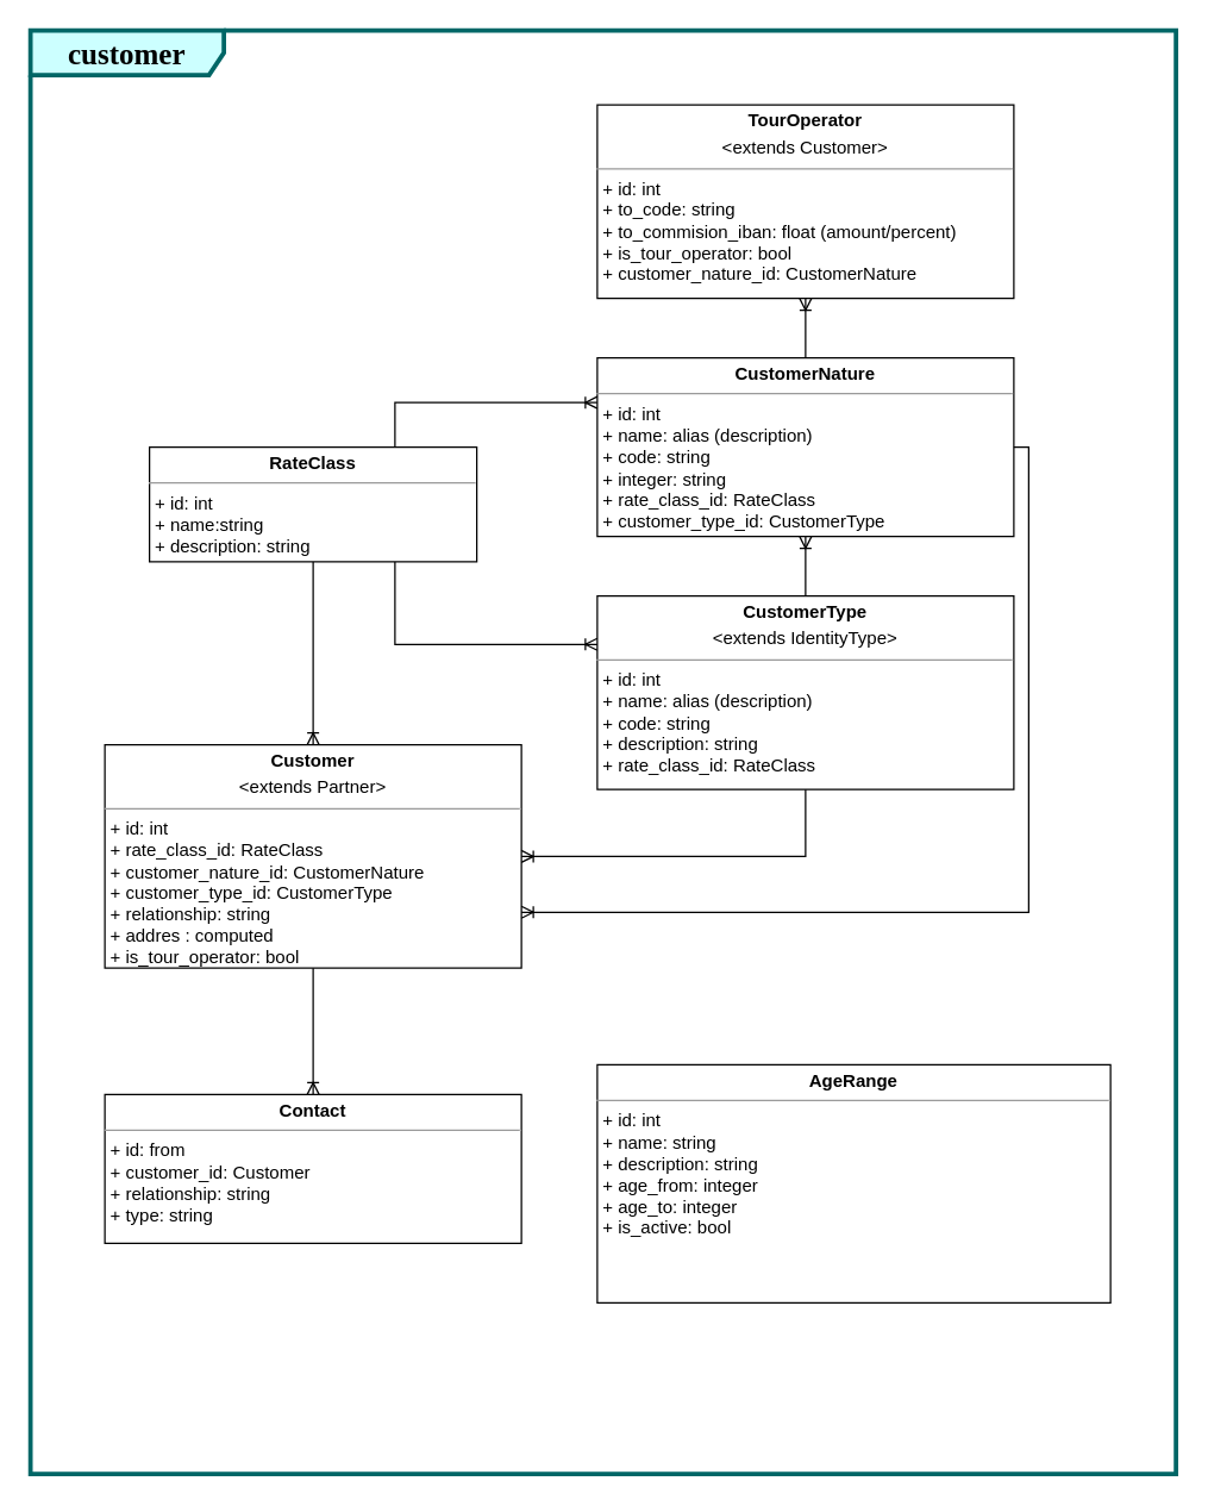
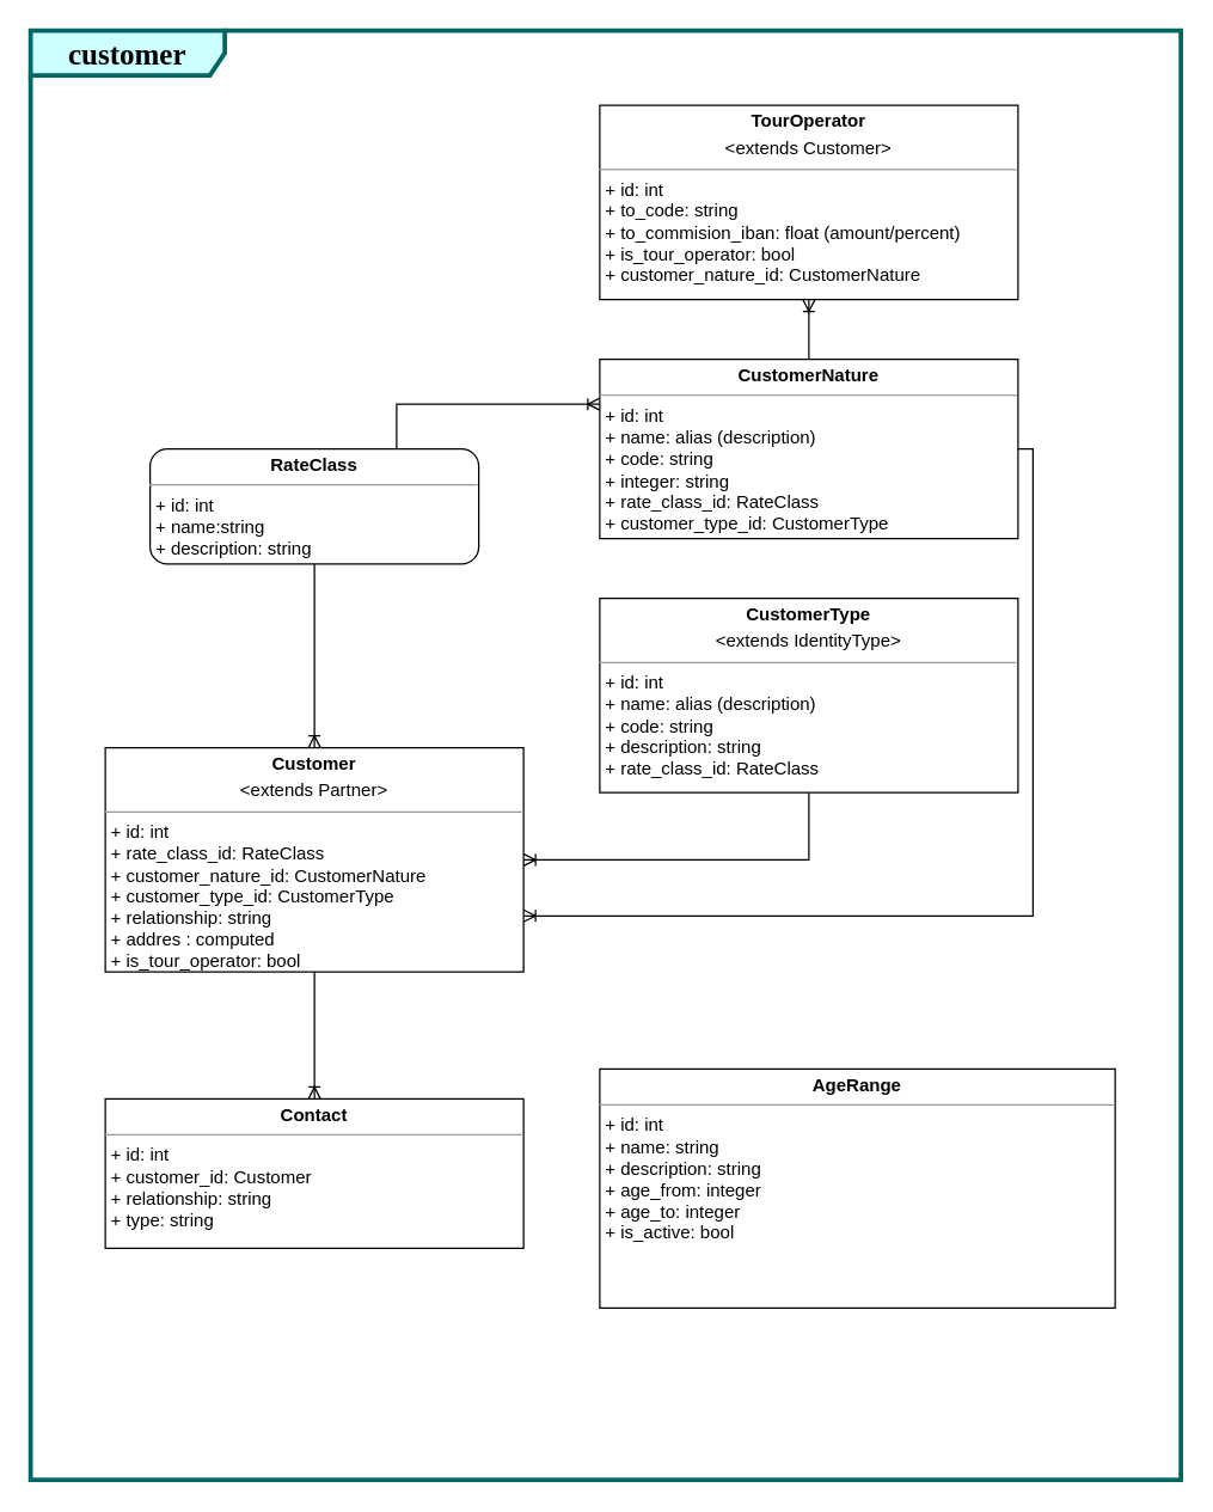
  <mxCell id="0" />
  <mxCell id="1" parent="0" />
  <mxCell id="2" value="&lt;font style=&quot;font-size: 20px;&quot;&gt;&lt;b&gt;customer&lt;/b&gt;&lt;/font&gt;" style="shape=umlFrame;whiteSpace=wrap;html=1;rounded=0;shadow=0;comic=0;labelBackgroundColor=none;strokeWidth=3;fontFamily=Verdana;fontSize=10;align=center;width=130;height=30;fillColor=#CCFFFF;strokeColor=#006666;" parent="1" vertex="1"><mxGeometry x="20" y="20" width="770" height="970" as="geometry" /></mxCell>
  <mxCell id="3" value="&lt;p style=&quot;margin: 0px ; margin-top: 4px ; text-align: center&quot;&gt;&lt;b&gt;Customer&lt;/b&gt;&lt;/p&gt;&lt;p style=&quot;margin: 0px ; margin-top: 4px ; text-align: center&quot;&gt;&amp;lt;extends Partner&amp;gt;&lt;/p&gt;&lt;hr size=&quot;1&quot;&gt;&lt;p style=&quot;margin: 0px ; margin-left: 4px&quot;&gt;+ id: int&lt;/p&gt;&lt;p style=&quot;margin: 0px ; margin-left: 4px&quot;&gt;+ rate_class_id: RateClass&lt;/p&gt;&lt;p style=&quot;margin: 0px ; margin-left: 4px&quot;&gt;+ customer_nature_id: CustomerNature&lt;/p&gt;&lt;p style=&quot;margin: 0px ; margin-left: 4px&quot;&gt;+ customer_type_id: CustomerType&lt;/p&gt;&lt;p style=&quot;margin: 0px ; margin-left: 4px&quot;&gt;+ relationship: string&lt;/p&gt;&lt;p style=&quot;margin: 0px ; margin-left: 4px&quot;&gt;+ addres : computed&lt;/p&gt;&lt;p style=&quot;margin: 0px ; margin-left: 4px&quot;&gt;+ is_tour_operator: bool&lt;/p&gt;&lt;p style=&quot;margin: 0px ; margin-left: 4px&quot;&gt;&lt;span style=&quot;background-color: initial;&quot;&gt;+ address: string (computed)&lt;/span&gt;&lt;br&gt;&lt;/p&gt;&lt;p style=&quot;margin: 0px ; margin-left: 4px&quot;&gt;&lt;span style=&quot;background-color: initial;&quot;&gt;+ ref_account: string (uri/urn.iban)&lt;/span&gt;&lt;br&gt;&lt;/p&gt;&lt;p style=&quot;margin: 0px ; margin-left: 4px&quot;&gt;&lt;br&gt;&lt;/p&gt;&lt;p style=&quot;margin: 0px 0px 0px 4px;&quot;&gt;&lt;br&gt;&lt;/p&gt;&lt;p style=&quot;margin: 0px 0px 0px 4px;&quot;&gt;&lt;br&gt;&lt;/p&gt;&lt;p style=&quot;margin: 0px 0px 0px 4px;&quot;&gt;&lt;br&gt;&lt;/p&gt;&lt;p style=&quot;margin: 0px 0px 0px 4px;&quot;&gt;&lt;br&gt;&lt;/p&gt;&lt;p style=&quot;margin: 0px 0px 0px 4px;&quot;&gt;&lt;br&gt;&lt;/p&gt;" style="verticalAlign=top;align=left;overflow=fill;fontSize=12;fontFamily=Helvetica;html=1;rounded=0;shadow=0;comic=0;labelBackgroundColor=none;strokeWidth=1" parent="1" vertex="1"><mxGeometry x="70" y="500" width="280" height="150" as="geometry" /></mxCell>
  <mxCell id="4" value="&lt;p style=&quot;margin: 0px ; margin-top: 4px ; text-align: center&quot;&gt;&lt;b&gt;CustomerNature&lt;/b&gt;&lt;/p&gt;&lt;hr size=&quot;1&quot;&gt;&lt;p style=&quot;margin: 0px ; margin-left: 4px&quot;&gt;+ id: int&lt;/p&gt;&lt;p style=&quot;margin: 0px ; margin-left: 4px&quot;&gt;+ name: alias (description)&lt;/p&gt;&lt;p style=&quot;margin: 0px ; margin-left: 4px&quot;&gt;+ code: string&lt;/p&gt;&lt;p style=&quot;margin: 0px ; margin-left: 4px&quot;&gt;+ integer: string&lt;/p&gt;&lt;p style=&quot;margin: 0px ; margin-left: 4px&quot;&gt;+ rate_class_id: RateClass&lt;/p&gt;&lt;p style=&quot;margin: 0px ; margin-left: 4px&quot;&gt;+ customer_type_id: CustomerType&lt;/p&gt;&lt;p style=&quot;margin: 0px ; margin-left: 4px&quot;&gt;&lt;br&gt;&lt;/p&gt;&lt;p style=&quot;margin: 0px ; margin-left: 4px&quot;&gt;&lt;br&gt;&lt;/p&gt;&lt;p style=&quot;margin: 0px 0px 0px 4px;&quot;&gt;&lt;br&gt;&lt;/p&gt;&lt;p style=&quot;margin: 0px 0px 0px 4px;&quot;&gt;&lt;br&gt;&lt;/p&gt;&lt;p style=&quot;margin: 0px 0px 0px 4px;&quot;&gt;&lt;br&gt;&lt;/p&gt;&lt;p style=&quot;margin: 0px 0px 0px 4px;&quot;&gt;&lt;br&gt;&lt;/p&gt;&lt;p style=&quot;margin: 0px 0px 0px 4px;&quot;&gt;&lt;br&gt;&lt;/p&gt;" style="verticalAlign=top;align=left;overflow=fill;fontSize=12;fontFamily=Helvetica;html=1;rounded=0;shadow=0;comic=0;labelBackgroundColor=none;strokeWidth=1" parent="1" vertex="1"><mxGeometry x="401" y="240" width="280" height="120" as="geometry" /></mxCell>
  <mxCell id="5" value="&lt;p style=&quot;margin: 0px ; margin-top: 4px ; text-align: center&quot;&gt;&lt;b&gt;CustomerType&lt;/b&gt;&lt;/p&gt;&lt;p style=&quot;margin: 0px ; margin-top: 4px ; text-align: center&quot;&gt;&amp;lt;extends IdentityType&amp;gt;&lt;/p&gt;&lt;hr size=&quot;1&quot;&gt;&lt;p style=&quot;margin: 0px ; margin-left: 4px&quot;&gt;+ id: int&lt;/p&gt;&lt;p style=&quot;margin: 0px ; margin-left: 4px&quot;&gt;+ name: alias (description)&lt;/p&gt;&lt;p style=&quot;margin: 0px ; margin-left: 4px&quot;&gt;+ code: string&lt;/p&gt;&lt;p style=&quot;margin: 0px ; margin-left: 4px&quot;&gt;+ description: string&lt;/p&gt;&lt;p style=&quot;margin: 0px ; margin-left: 4px&quot;&gt;+ rate_class_id: RateClass&lt;/p&gt;&lt;p style=&quot;margin: 0px ; margin-left: 4px&quot;&gt;&lt;br&gt;&lt;/p&gt;&lt;p style=&quot;margin: 0px ; margin-left: 4px&quot;&gt;&lt;br&gt;&lt;/p&gt;&lt;p style=&quot;margin: 0px 0px 0px 4px;&quot;&gt;&lt;br&gt;&lt;/p&gt;&lt;p style=&quot;margin: 0px 0px 0px 4px;&quot;&gt;&lt;br&gt;&lt;/p&gt;&lt;p style=&quot;margin: 0px 0px 0px 4px;&quot;&gt;&lt;br&gt;&lt;/p&gt;&lt;p style=&quot;margin: 0px 0px 0px 4px;&quot;&gt;&lt;br&gt;&lt;/p&gt;&lt;p style=&quot;margin: 0px 0px 0px 4px;&quot;&gt;&lt;br&gt;&lt;/p&gt;" style="verticalAlign=top;align=left;overflow=fill;fontSize=12;fontFamily=Helvetica;html=1;rounded=0;shadow=0;comic=0;labelBackgroundColor=none;strokeWidth=1" parent="1" vertex="1"><mxGeometry x="401" y="400" width="280" height="130" as="geometry" /></mxCell>
- <mxCell id="6" value="&lt;p style=&quot;margin: 0px ; margin-top: 4px ; text-align: center&quot;&gt;&lt;b&gt;RateClass&lt;/b&gt;&lt;/p&gt;&lt;hr size=&quot;1&quot;&gt;&lt;p style=&quot;margin: 0px ; margin-left: 4px&quot;&gt;+ id: int&lt;/p&gt;&lt;p style=&quot;margin: 0px ; margin-left: 4px&quot;&gt;+ name:string&lt;/p&gt;&lt;p style=&quot;margin: 0px ; margin-left: 4px&quot;&gt;+ description: string&lt;/p&gt;&lt;p style=&quot;margin: 0px ; margin-left: 4px&quot;&gt;&lt;br&gt;&lt;/p&gt;&lt;p style=&quot;margin: 0px 0px 0px 4px;&quot;&gt;&lt;br&gt;&lt;/p&gt;&lt;p style=&quot;margin: 0px 0px 0px 4px;&quot;&gt;&lt;br&gt;&lt;/p&gt;&lt;p style=&quot;margin: 0px 0px 0px 4px;&quot;&gt;&lt;br&gt;&lt;/p&gt;&lt;p style=&quot;margin: 0px 0px 0px 4px;&quot;&gt;&lt;br&gt;&lt;/p&gt;&lt;p style=&quot;margin: 0px 0px 0px 4px;&quot;&gt;&lt;br&gt;&lt;/p&gt;" style="verticalAlign=top;align=left;overflow=fill;fontSize=12;fontFamily=Helvetica;html=1;rounded=0;shadow=0;comic=0;labelBackgroundColor=none;strokeWidth=1" parent="1" vertex="1"><mxGeometry x="100" y="300" width="220" height="77" as="geometry" /></mxCell>
+ <mxCell id="6" value="&lt;p style=&quot;margin: 0px ; margin-top: 4px ; text-align: center&quot;&gt;&lt;b&gt;RateClass&lt;/b&gt;&lt;/p&gt;&lt;hr size=&quot;1&quot;&gt;&lt;p style=&quot;margin: 0px ; margin-left: 4px&quot;&gt;+ id: int&lt;/p&gt;&lt;p style=&quot;margin: 0px ; margin-left: 4px&quot;&gt;+ name:string&lt;/p&gt;&lt;p style=&quot;margin: 0px ; margin-left: 4px&quot;&gt;+ description: string&lt;/p&gt;&lt;p style=&quot;margin: 0px ; margin-left: 4px&quot;&gt;&lt;br&gt;&lt;/p&gt;&lt;p style=&quot;margin: 0px 0px 0px 4px;&quot;&gt;&lt;br&gt;&lt;/p&gt;&lt;p style=&quot;margin: 0px 0px 0px 4px;&quot;&gt;&lt;br&gt;&lt;/p&gt;&lt;p style=&quot;margin: 0px 0px 0px 4px;&quot;&gt;&lt;br&gt;&lt;/p&gt;&lt;p style=&quot;margin: 0px 0px 0px 4px;&quot;&gt;&lt;br&gt;&lt;/p&gt;&lt;p style=&quot;margin: 0px 0px 0px 4px;&quot;&gt;&lt;br&gt;&lt;/p&gt;" style="verticalAlign=top;align=left;overflow=fill;fontSize=12;fontFamily=Helvetica;html=1;shadow=0;comic=0;labelBackgroundColor=none;strokeWidth=1;rounded=1;" parent="1" vertex="1"><mxGeometry x="100" y="300" width="220" height="77" as="geometry" /></mxCell>
  <mxCell id="7" value="&lt;p style=&quot;margin: 0px ; margin-top: 4px ; text-align: center&quot;&gt;&lt;b&gt;TourOperator&lt;/b&gt;&lt;/p&gt;&lt;p style=&quot;margin: 0px ; margin-top: 4px ; text-align: center&quot;&gt;&amp;lt;extends Customer&amp;gt;&lt;/p&gt;&lt;hr size=&quot;1&quot;&gt;&lt;p style=&quot;margin: 0px ; margin-left: 4px&quot;&gt;+ id: int&lt;/p&gt;&lt;p style=&quot;margin: 0px ; margin-left: 4px&quot;&gt;+ to_code: string&lt;/p&gt;&lt;p style=&quot;margin: 0px ; margin-left: 4px&quot;&gt;+ to_commision_iban: float (amount/percent)&lt;/p&gt;&lt;p style=&quot;margin: 0px ; margin-left: 4px&quot;&gt;+ is_tour_operator: bool&lt;/p&gt;&lt;p style=&quot;margin: 0px ; margin-left: 4px&quot;&gt;+ customer_nature_id: CustomerNature&lt;/p&gt;&lt;p style=&quot;margin: 0px ; margin-left: 4px&quot;&gt;&lt;br&gt;&lt;/p&gt;&lt;p style=&quot;margin: 0px 0px 0px 4px;&quot;&gt;&lt;br&gt;&lt;/p&gt;&lt;p style=&quot;margin: 0px 0px 0px 4px;&quot;&gt;&lt;br&gt;&lt;/p&gt;&lt;p style=&quot;margin: 0px 0px 0px 4px;&quot;&gt;&lt;br&gt;&lt;/p&gt;&lt;p style=&quot;margin: 0px 0px 0px 4px;&quot;&gt;&lt;br&gt;&lt;/p&gt;&lt;p style=&quot;margin: 0px 0px 0px 4px;&quot;&gt;&lt;br&gt;&lt;/p&gt;" style="verticalAlign=top;align=left;overflow=fill;fontSize=12;fontFamily=Helvetica;html=1;rounded=0;shadow=0;comic=0;labelBackgroundColor=none;strokeWidth=1" parent="1" vertex="1"><mxGeometry x="401" y="70" width="280" height="130" as="geometry" /></mxCell>
  <mxCell id="8" value="" style="edgeStyle=orthogonalEdgeStyle;fontSize=12;html=1;endArrow=ERoneToMany;rounded=0;exitX=0.75;exitY=0;exitDx=0;exitDy=0;entryX=0;entryY=0.25;entryDx=0;entryDy=0;" parent="1" source="6" target="4" edge="1"><mxGeometry width="100" height="100" relative="1" as="geometry"><mxPoint x="424" y="430" as="sourcePoint" /><mxPoint x="524" y="330" as="targetPoint" /></mxGeometry></mxCell>
  <mxCell id="9" value="" style="edgeStyle=orthogonalEdgeStyle;fontSize=12;html=1;endArrow=ERoneToMany;rounded=0;" parent="1" source="6" target="3" edge="1"><mxGeometry width="100" height="100" relative="1" as="geometry"><mxPoint x="217" y="230" as="sourcePoint" /><mxPoint x="524" y="330" as="targetPoint" /></mxGeometry></mxCell>
  <mxCell id="10" value="" style="edgeStyle=orthogonalEdgeStyle;fontSize=12;html=1;endArrow=ERoneToMany;rounded=0;exitX=0.5;exitY=1;exitDx=0;exitDy=0;entryX=1;entryY=0.5;entryDx=0;entryDy=0;" parent="1" source="5" target="3" edge="1"><mxGeometry width="100" height="100" relative="1" as="geometry"><mxPoint x="804" y="320" as="sourcePoint" /><mxPoint x="904" y="220" as="targetPoint" /></mxGeometry></mxCell>
  <mxCell id="11" value="&lt;p style=&quot;margin: 0px ; margin-top: 4px ; text-align: center&quot;&gt;&lt;b&gt;AgeRange&lt;/b&gt;&lt;/p&gt;&lt;hr size=&quot;1&quot;&gt;&lt;p style=&quot;margin: 0px ; margin-left: 4px&quot;&gt;+ id: int&lt;/p&gt;&lt;p style=&quot;margin: 0px 0px 0px 4px;&quot;&gt;+ name: string&amp;nbsp;&lt;/p&gt;&lt;p style=&quot;margin: 0px 0px 0px 4px;&quot;&gt;+ description: string&lt;/p&gt;&lt;p style=&quot;margin: 0px 0px 0px 4px;&quot;&gt;+ age_from: integer&lt;/p&gt;&lt;p style=&quot;margin: 0px 0px 0px 4px;&quot;&gt;+ age_to: integer&lt;/p&gt;&lt;p style=&quot;margin: 0px 0px 0px 4px;&quot;&gt;+ is_active: bool&lt;/p&gt;&lt;p style=&quot;margin: 0px 0px 0px 4px;&quot;&gt;&lt;br&gt;&lt;/p&gt;&lt;p style=&quot;margin: 0px 0px 0px 4px;&quot;&gt;&lt;br&gt;&lt;/p&gt;&lt;p style=&quot;margin: 0px 0px 0px 4px;&quot;&gt;&lt;br&gt;&lt;/p&gt;&lt;p style=&quot;margin: 0px 0px 0px 4px;&quot;&gt;&lt;br&gt;&lt;/p&gt;&lt;p style=&quot;margin: 0px 0px 0px 4px;&quot;&gt;&lt;br&gt;&lt;/p&gt;&lt;p style=&quot;margin: 0px 0px 0px 4px;&quot;&gt;&lt;br&gt;&lt;/p&gt;" style="verticalAlign=top;align=left;overflow=fill;fontSize=12;fontFamily=Helvetica;html=1;rounded=0;shadow=0;comic=0;labelBackgroundColor=none;strokeWidth=1" parent="1" vertex="1"><mxGeometry x="401" y="715" width="345" height="160" as="geometry" /></mxCell>
- <mxCell id="12" value="&lt;p style=&quot;margin: 0px ; margin-top: 4px ; text-align: center&quot;&gt;&lt;b&gt;Contact&lt;/b&gt;&lt;/p&gt;&lt;hr size=&quot;1&quot;&gt;&lt;p style=&quot;margin: 0px ; margin-left: 4px&quot;&gt;+ id: from&lt;/p&gt;&lt;p style=&quot;margin: 0px 0px 0px 4px;&quot;&gt;+&amp;nbsp;customer_id&lt;span style=&quot;background-color: initial;&quot;&gt;: Customer&lt;/span&gt;&lt;/p&gt;&lt;p style=&quot;margin: 0px 0px 0px 4px;&quot;&gt;+ relationship: string&lt;/p&gt;&lt;p style=&quot;margin: 0px 0px 0px 4px;&quot;&gt;+ type: string&lt;/p&gt;&lt;p style=&quot;margin: 0px 0px 0px 4px;&quot;&gt;&lt;br&gt;&lt;/p&gt;&lt;p style=&quot;margin: 0px 0px 0px 4px;&quot;&gt;&lt;br&gt;&lt;/p&gt;&lt;p style=&quot;margin: 0px 0px 0px 4px;&quot;&gt;&lt;br&gt;&lt;/p&gt;&lt;p style=&quot;margin: 0px 0px 0px 4px;&quot;&gt;&lt;br&gt;&lt;/p&gt;" style="verticalAlign=top;align=left;overflow=fill;fontSize=12;fontFamily=Helvetica;html=1;rounded=0;shadow=0;comic=0;labelBackgroundColor=none;strokeWidth=1" parent="1" vertex="1"><mxGeometry x="70" y="735" width="280" height="100" as="geometry" /></mxCell>
+ <mxCell id="12" value="&lt;p style=&quot;margin: 0px ; margin-top: 4px ; text-align: center&quot;&gt;&lt;b&gt;Contact&lt;/b&gt;&lt;/p&gt;&lt;hr size=&quot;1&quot;&gt;&lt;p style=&quot;margin: 0px ; margin-left: 4px&quot;&gt;+ id: int&lt;/p&gt;&lt;p style=&quot;margin: 0px 0px 0px 4px;&quot;&gt;+&amp;nbsp;customer_id&lt;span style=&quot;background-color: initial;&quot;&gt;: Customer&lt;/span&gt;&lt;/p&gt;&lt;p style=&quot;margin: 0px 0px 0px 4px;&quot;&gt;+ relationship: string&lt;/p&gt;&lt;p style=&quot;margin: 0px 0px 0px 4px;&quot;&gt;+ type: string&lt;/p&gt;&lt;p style=&quot;margin: 0px 0px 0px 4px;&quot;&gt;&lt;br&gt;&lt;/p&gt;&lt;p style=&quot;margin: 0px 0px 0px 4px;&quot;&gt;&lt;br&gt;&lt;/p&gt;&lt;p style=&quot;margin: 0px 0px 0px 4px;&quot;&gt;&lt;br&gt;&lt;/p&gt;&lt;p style=&quot;margin: 0px 0px 0px 4px;&quot;&gt;&lt;br&gt;&lt;/p&gt;" style="verticalAlign=top;align=left;overflow=fill;fontSize=12;fontFamily=Helvetica;html=1;rounded=0;shadow=0;comic=0;labelBackgroundColor=none;strokeWidth=1" parent="1" vertex="1"><mxGeometry x="70" y="735" width="280" height="100" as="geometry" /></mxCell>
  <mxCell id="13" value="" style="edgeStyle=orthogonalEdgeStyle;fontSize=12;html=1;endArrow=ERoneToMany;rounded=0;exitX=0.5;exitY=1;exitDx=0;exitDy=0;entryX=0.5;entryY=0;entryDx=0;entryDy=0;" parent="1" source="3" target="12" edge="1"><mxGeometry width="100" height="100" relative="1" as="geometry"><mxPoint x="480" y="880" as="sourcePoint" /><mxPoint x="580" y="780" as="targetPoint" /></mxGeometry></mxCell>
- <mxCell id="14" value="" style="edgeStyle=orthogonalEdgeStyle;fontSize=12;html=1;endArrow=ERoneToMany;rounded=0;exitX=0.75;exitY=1;exitDx=0;exitDy=0;entryX=0;entryY=0.25;entryDx=0;entryDy=0;" parent="1" source="6" target="5" edge="1"><mxGeometry width="100" height="100" relative="1" as="geometry"><mxPoint x="480" y="450" as="sourcePoint" /><mxPoint x="580" y="350" as="targetPoint" /></mxGeometry></mxCell>
  <mxCell id="15" value="" style="edgeStyle=orthogonalEdgeStyle;fontSize=12;html=1;endArrow=ERoneToMany;rounded=0;exitX=1;exitY=0.5;exitDx=0;exitDy=0;entryX=1;entryY=0.75;entryDx=0;entryDy=0;" parent="1" source="4" target="3" edge="1"><mxGeometry width="100" height="100" relative="1" as="geometry"><mxPoint x="480" y="450" as="sourcePoint" /><mxPoint x="580" y="350" as="targetPoint" /></mxGeometry></mxCell>
  <mxCell id="16" value="" style="edgeStyle=orthogonalEdgeStyle;fontSize=12;html=1;endArrow=ERoneToMany;rounded=0;exitX=0.5;exitY=0;exitDx=0;exitDy=0;entryX=0.5;entryY=1;entryDx=0;entryDy=0;" parent="1" source="4" target="7" edge="1"><mxGeometry width="100" height="100" relative="1" as="geometry"><mxPoint x="480" y="450" as="sourcePoint" /><mxPoint x="580" y="350" as="targetPoint" /></mxGeometry></mxCell>
- <mxCell id="17" value="" style="edgeStyle=orthogonalEdgeStyle;fontSize=12;html=1;endArrow=ERoneToMany;rounded=0;exitX=0.5;exitY=0;exitDx=0;exitDy=0;entryX=0.5;entryY=1;entryDx=0;entryDy=0;" parent="1" source="5" target="4" edge="1"><mxGeometry width="100" height="100" relative="1" as="geometry"><mxPoint x="480" y="450" as="sourcePoint" /><mxPoint x="580" y="350" as="targetPoint" /></mxGeometry></mxCell>
